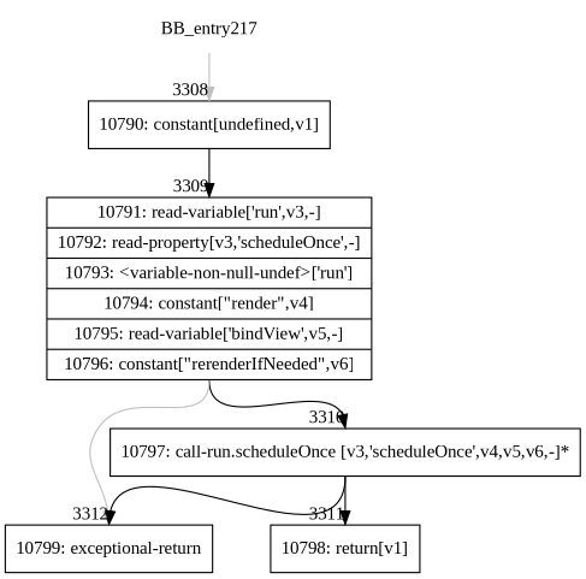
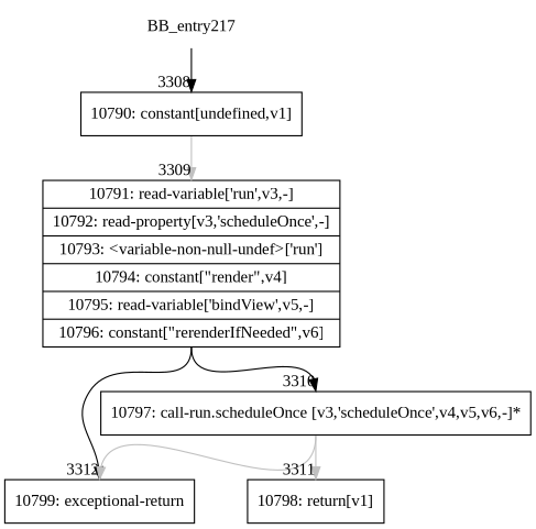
  digraph {
    fontname="Liberation Serif"
    rankdir=TD
    node [fontname="Liberation Serif" shape=record]
    edge [fontname="Liberation Serif" headport=n tailport=s]
    n1 [label=BB_entry217 shape=none]
    n2 [label="{10790: constant[undefined,v1]}"]
    n3 [label="{10791: read-variable['run',v3,-]|10792: read-property[v3,'scheduleOnce',-]|10793: \<variable-non-null-undef\>['run']|10794: constant[\"render\",v4]|10795: read-variable['bindView',v5,-]|10796: constant[\"rerenderIfNeeded\",v6]}"]
    n4 [label="{10797: call-run.scheduleOnce [v3,'scheduleOnce',v4,v5,v6,-]*}"]
    n5 [label="{10799: exceptional-return}"]
    n6 [label="{10798: return[v1]}"]
-   n1 -> n2 [headlabel="    3308" color=gray]
-   n2 -> n3 [headlabel="      3309"]
+   n1 -> n2 [headlabel="    3308"]
+   n2 -> n3 [headlabel="      3309" color=gray]
    n3 -> n4 [headlabel="      3310"]
-   n3 -> n5 [color=gray headlabel="      3312"]
-   n4 -> n5 [color=black]
-   n4 -> n6 [headlabel="      3311"]
+   n3 -> n5 [color=black headlabel="      3312"]
+   n4 -> n5 [color=gray]
+   n4 -> n6 [headlabel="      3311" color=gray]
  }
